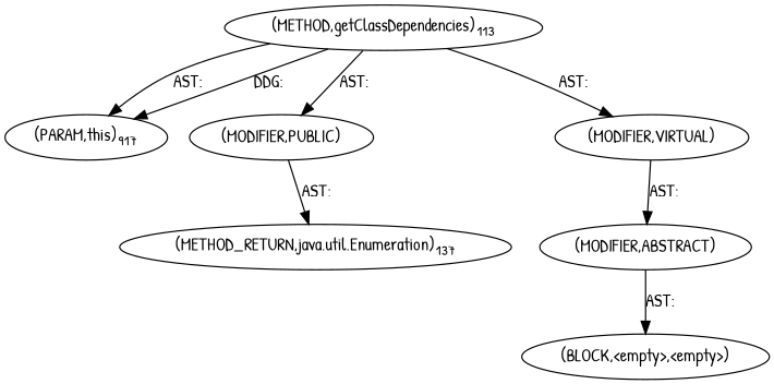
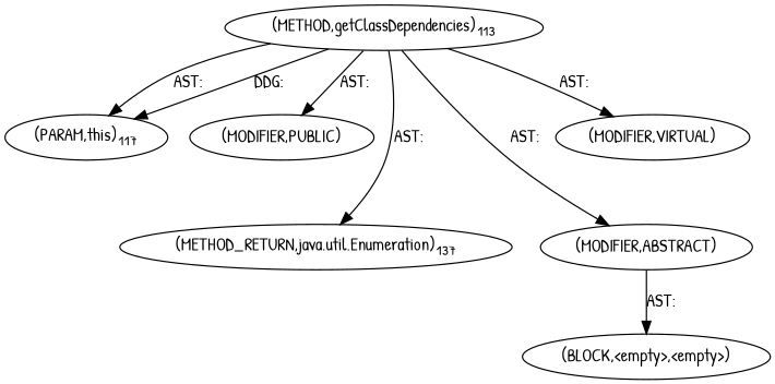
  digraph {
    fontname="Patrick Hand"
    node [fontname="Patrick Hand"]
    edge [fontname="Patrick Hand"]
    n1 [label=<(METHOD,getClassDependencies)<SUB>113</SUB>>]
-   n2 [label=<(PARAM,this)<SUB>917</SUB>>]
+   n2 [label=<(PARAM,this)<SUB>117</SUB>>]
    n3 [label=<(MODIFIER,PUBLIC)>]
    n4 [label=<(MODIFIER,ABSTRACT)>]
    n5 [label=<(MODIFIER,VIRTUAL)>]
    n6 [label=<(METHOD_RETURN,java.util.Enumeration)<SUB>137</SUB>>]
    n7 [label=<(BLOCK,&lt;empty&gt;,&lt;empty&gt;)>]
    n1 -> n2 [label="AST: "]
    n1 -> n2 [label="DDG: "]
    n1 -> n3 [label="AST: "]
-   n5 -> n4 [label="AST: "]
+   n1 -> n4 [label="AST: "]
    n1 -> n5 [label="AST: "]
-   n3 -> n6 [label="AST: "]
+   n1 -> n6 [label="AST: "]
    n4 -> n7 [label="AST: "]
  }
